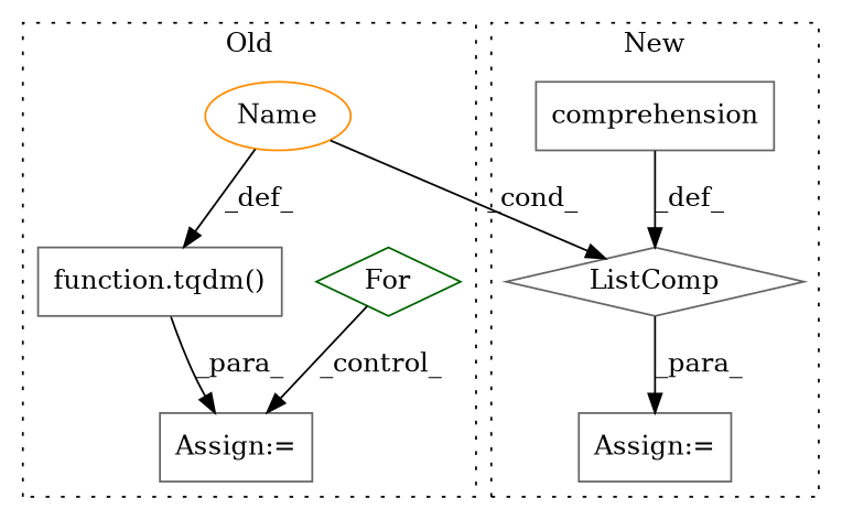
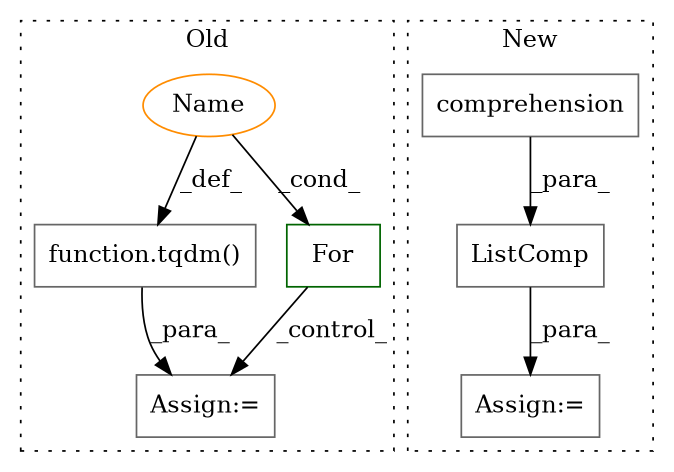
  digraph {
    node [a=68 color=gray40 l=3 shape=box]
    n1 [a=75 l="5,1" label="function.tqdm()" s="4993,5009"]
    n2 [label="Assign:=" s=5429]
-   n3 [a=107 color=darkgreen l="4,14" label=For s="4969,5011" shape=diamond]
+   n3 [a=107 color=darkgreen l="4,14" label=For s="4969,5011"]
    n4 [a=87 color=darkorange l=1 label=Name s=4978 shape=ellipse]
-   n5 [a=106 l=53 label=ListComp s=3972 shape=diamond]
+   n5 [a=106 l=53 label=ListComp s=3972]
    n6 [a=45 label=comprehension s=3990]
    n7 [label="Assign:=" s=3969]
    subgraph cluster_1 {
      label=Old
      style=dotted
      n1
      n2
      n3
      n4
    }
    subgraph cluster_2 {
      label=New
      style=dotted
      n5
      n6
      n7
    }
    n1 -> n2 [label=_para_]
    n3 -> n2 [label=_control_]
    n4 -> n1 [label=_def_]
-   n4 -> n5 [label=_cond_]
+   n4 -> n3 [label=_cond_]
    n5 -> n7 [label=_para_]
-   n6 -> n5 [label=_def_]
+   n6 -> n5 [label=_para_]
  }
